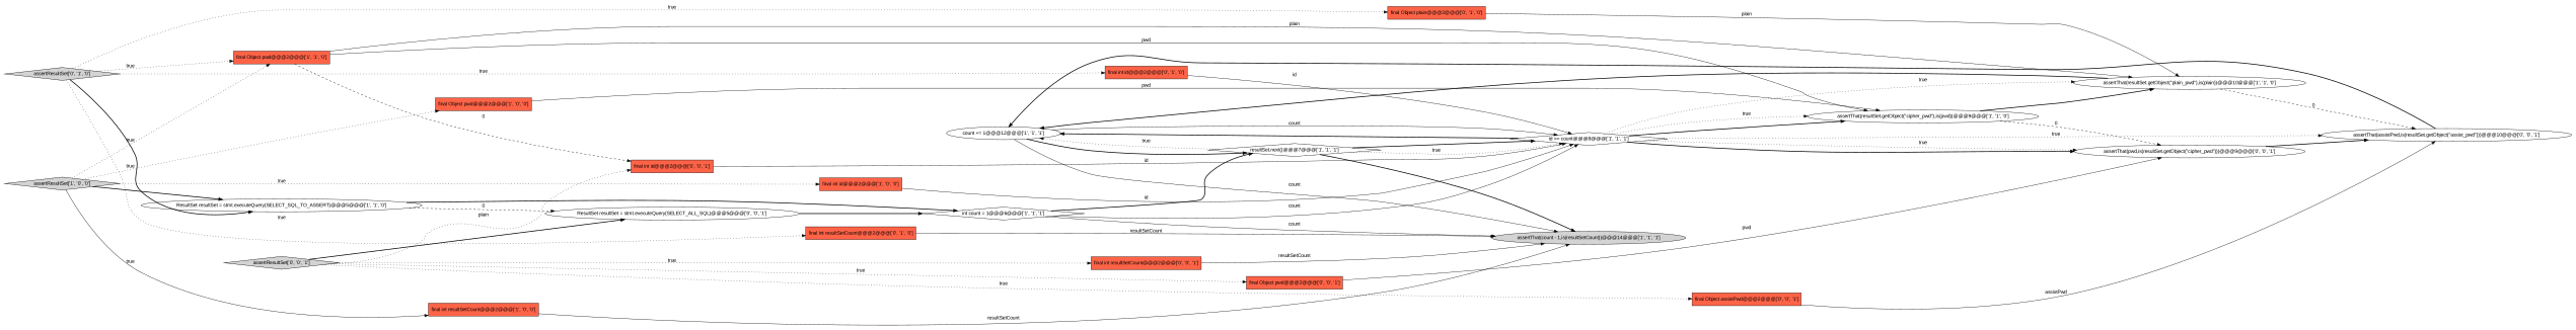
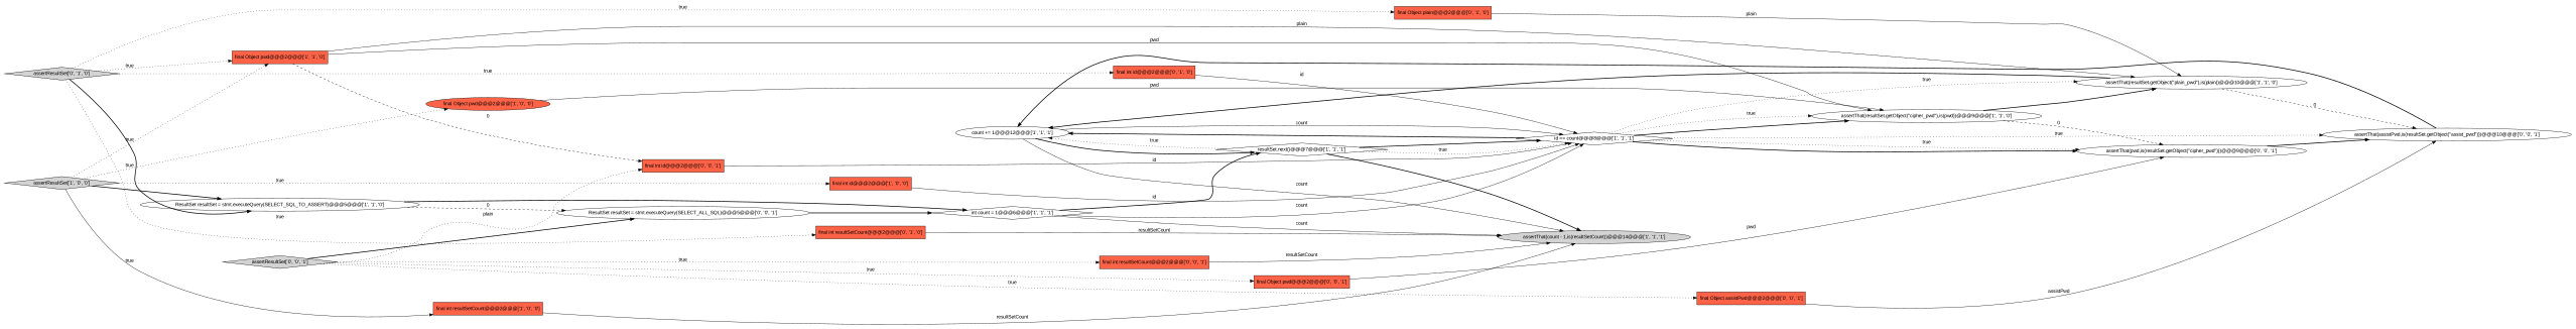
  digraph {
    fontname="Liberation Sans"
    rankdir=LR
    node [fillcolor=tomato fontname="Liberation Sans" shape=box style=filled]
    edge [fontname="Liberation Sans" style=solid]
    n1 [fillcolor=white label="count += 1@@@12@@@['1', '1', '1']" shape=ellipse]
    n2 [fillcolor=white label="resultSet.next()@@@7@@@['1', '1', '1']" shape=diamond]
    n3 [fillcolor=white label="id == count@@@8@@@['1', '1', '1']" shape=diamond]
    n4 [fillcolor=lightgray label="assertThat(count - 1,is(resultSetCount))@@@14@@@['1', '1', '1']" shape=ellipse]
    n5 [fillcolor=white label="assertThat(resultSet.getObject(\"plain_pwd\"),is(plain))@@@10@@@['1', '1', '0']" shape=ellipse]
    n6 [fillcolor=white label="assertThat(assistPwd,is(resultSet.getObject(\"assist_pwd\")))@@@10@@@['0', '0', '1']" shape=ellipse]
    n7 [fillcolor=white label="assertThat(resultSet.getObject(\"cipher_pwd\"),is(pwd))@@@9@@@['1', '1', '0']" shape=ellipse]
    n8 [fillcolor=white label="assertThat(pwd,is(resultSet.getObject(\"cipher_pwd\")))@@@9@@@['0', '0', '1']" shape=ellipse]
    n9 [fillcolor=white label="ResultSet resultSet = stmt.executeQuery(SELECT_SQL_TO_ASSERT)@@@5@@@['1', '1', '0']" shape=ellipse]
    n10 [fillcolor=white label="ResultSet resultSet = stmt.executeQuery(SELECT_ALL_SQL)@@@5@@@['0', '0', '1']" shape=ellipse]
    n11 [fillcolor=white label="int count = 1@@@6@@@['1', '1', '1']" shape=diamond]
    n12 [label="final int resultSetCount@@@2@@@['0', '1', '0']"]
    n13 [label="final int id@@@2@@@['0', '1', '0']"]
    n14 [fillcolor=lightgray label="assertResultSet['0', '0', '1']" shape=diamond]
    n15 [label="final Object assistPwd@@@2@@@['0', '0', '1']"]
    n16 [label="final int id@@@2@@@['0', '0', '1']"]
    n17 [label="final int resultSetCount@@@2@@@['0', '0', '1']"]
    n18 [label="final Object pwd@@@2@@@['0', '0', '1']"]
    n19 [label="final int resultSetCount@@@2@@@['1', '0', '0']"]
-   n20 [label="final Object pwd@@@2@@@['1', '0', '0']"]
+   n20 [label="final Object pwd@@@2@@@['1', '0', '0']" shape=ellipse]
    n21 [fillcolor=lightgray label="assertResultSet['1', '0', '0']" shape=diamond]
    n22 [label="final Object pwd@@@2@@@['1', '1', '0']"]
    n23 [label="final int id@@@2@@@['1', '0', '0']"]
    n24 [fillcolor=lightgray label="assertResultSet['0', '1', '0']" shape=diamond]
    n25 [label="final Object plain@@@2@@@['0', '1', '0']"]
    n1 -> n2 [style=bold]
    n1 -> n3 [label=count]
    n1 -> n4 [label=count]
    n2 -> n1 [label=true style=dotted]
    n2 -> n3 [label=true style=dotted]
    n2 -> n3 [style=bold]
    n2 -> n4 [style=bold]
    n3 -> n1 [style=bold]
    n3 -> n5 [label=true style=dotted]
    n3 -> n6 [label=true style=dotted]
    n3 -> n7 [label=true style=dotted]
    n3 -> n7 [style=bold]
    n3 -> n8 [label=true style=dotted]
    n3 -> n8 [style=bold]
    n5 -> n1 [style=bold]
    n5 -> n6 [label=0 style=dashed]
    n6 -> n1 [style=bold]
    n7 -> n5 [style=bold]
    n7 -> n8 [label=0 style=dashed]
    n8 -> n6 [style=bold]
    n9 -> n10 [label=0 style=dashed]
    n9 -> n11 [style=bold]
    n10 -> n11 [style=bold]
    n11 -> n2 [style=bold]
    n11 -> n3 [label=count]
    n11 -> n4 [label=count]
    n12 -> n4 [label=resultSetCount]
    n13 -> n3 [label=id]
    n14 -> n10 [style=bold]
    n14 -> n15 [label=true style=dotted]
    n14 -> n16 [label=plain style=dotted]
    n14 -> n17 [label=true style=dotted]
    n14 -> n18 [label=true style=dotted]
    n15 -> n6 [label=assistPwd]
    n16 -> n3 [label=id]
    n17 -> n4 [label=resultSetCount]
    n18 -> n8 [label=pwd]
    n19 -> n4 [label=resultSetCount]
    n20 -> n7 [label=pwd]
    n21 -> n9 [style=bold]
    n21 -> n19 [label=true]
    n21 -> n20 [label=true style=dotted]
    n21 -> n22 [label=true style=dotted]
    n21 -> n23 [label=true style=dotted]
    n22 -> n5 [label=plain]
    n22 -> n7 [label=pwd]
    n22 -> n16 [label=0 style=dashed]
    n23 -> n3 [label=id]
    n24 -> n9 [style=bold]
    n24 -> n12 [label=true style=dotted]
    n24 -> n13 [label=true style=dotted]
    n24 -> n22 [label=true style=dotted]
    n24 -> n25 [label=true style=dotted]
    n25 -> n5 [label=plain]
  }
